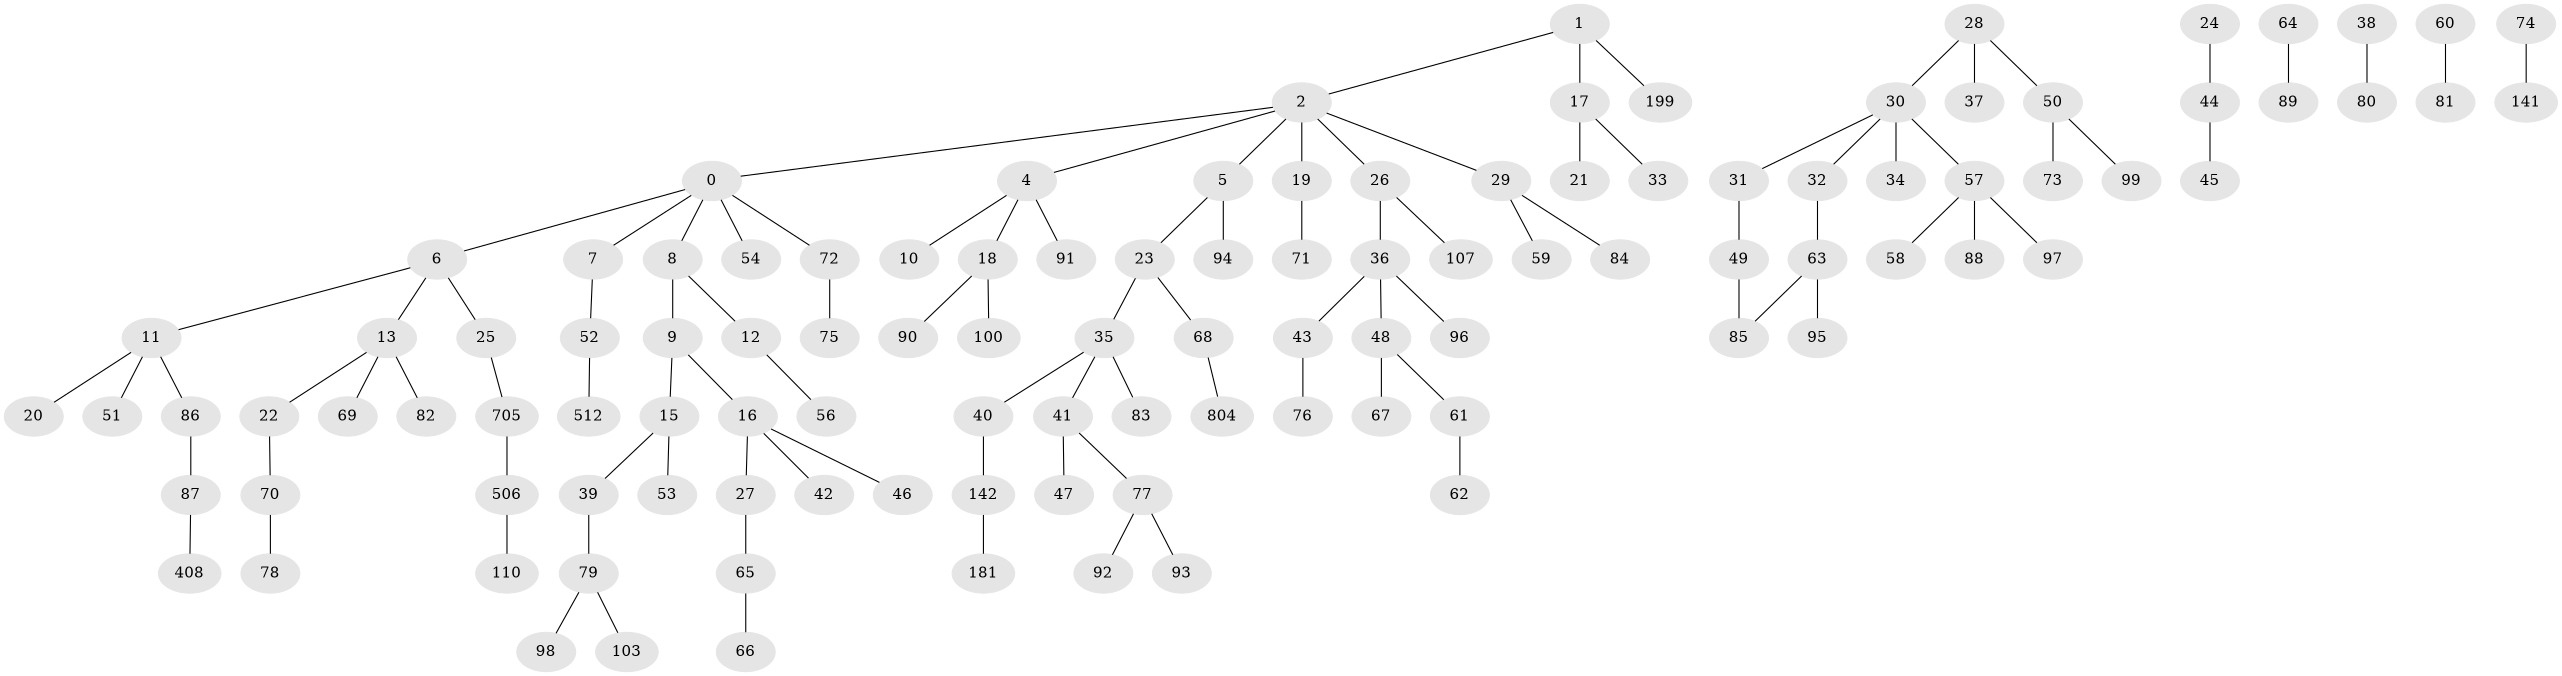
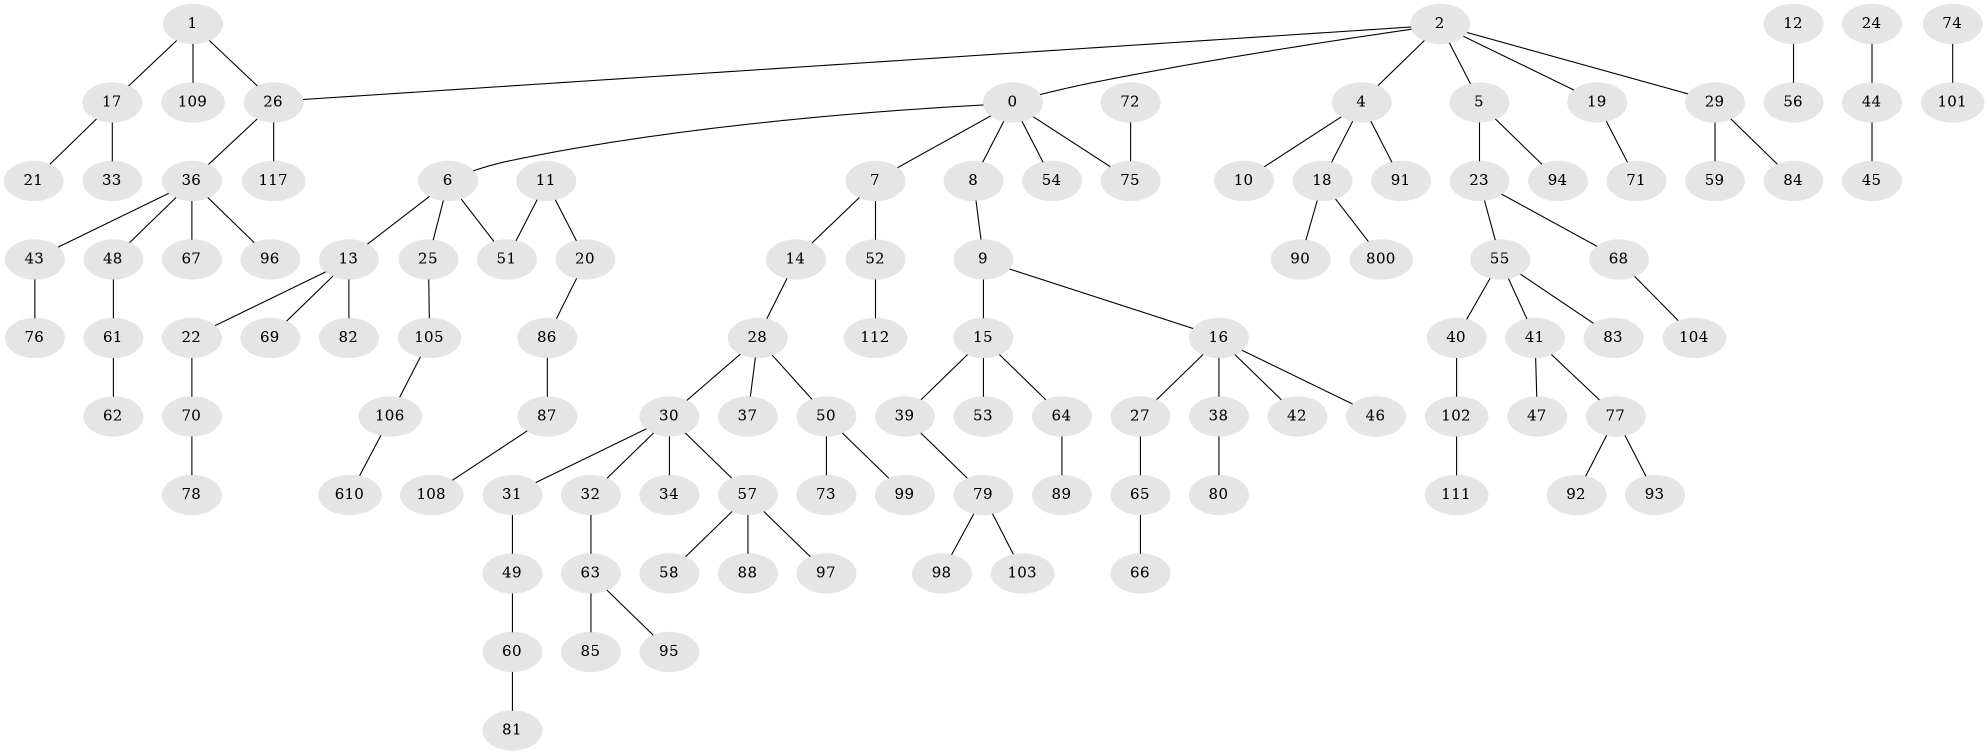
  graph {
    node [color=gray90 style=filled]
    1
    2
    17
-   109 [label=199]
+   109
    n5 [label=0]
    4
    5
    19
    26
    29
    21
    33
    6
    7
    8
    54
    72
    10
    18
    91
    23
    94
    71
    36
-   107
+   107 [label=117]
    59
    84
    11
    13
    25
+   14
    52
    9
    12
    75
    90
-   100
-   35
+   100 [label=800]
+   35 [label=55]
    68
    20
    51
    22
    69
    82
-   105 [label=705]
+   105
    28
    24
    44
-   112 [label=512]
+   112
    15
    16
    56
    39
    53
    64
    27
    38
    42
    46
    86
    70
    30
    37
    50
    79
    89
    65
    80
    87
    78
    40
    41
    83
-   104 [label=804]
+   104
    45
-   106 [label=506]
+   106
    43
    48
    67
    96
    66
    31
    32
    34
    57
    73
    99
    49
    63
    58
    88
    97
    60
    85
    95
-   102 [label=142]
+   102
    47
    77
    76
    61
    98
    103
-   111 [label=181]
+   111
    92
    93
    62
    81
    74
-   101 [label=141]
-   108 [label=408]
-   110
-   1 -- 2
+   101
+   108
+   110 [label=610]
+   1 -- 26
    1 -- 17
    1 -- 109
    2 -- n5
    2 -- 4
    2 -- 5
    2 -- 19
    2 -- 26
    2 -- 29
    17 -- 21
    17 -- 33
    n5 -- 6
    n5 -- 7
    n5 -- 8
    n5 -- 54
-   n5 -- 72
+   n5 -- 75
    4 -- 10
    4 -- 18
    4 -- 91
    5 -- 23
    5 -- 94
    19 -- 71
    26 -- 36
    26 -- 107
    29 -- 59
    29 -- 84
-   6 -- 11
+   6 -- 51
    6 -- 13
    6 -- 25
+   7 -- 14
    7 -- 52
    8 -- 9
-   8 -- 12
    72 -- 75
    18 -- 90
    18 -- 100
    23 -- 35
    23 -- 68
    36 -- 43
    36 -- 48
-   48 -- 67
+   36 -- 67
    36 -- 96
    11 -- 20
    11 -- 51
    13 -- 22
    13 -- 69
    13 -- 82
    25 -- 105
+   14 -- 28
    52 -- 112
    9 -- 15
    9 -- 16
    12 -- 56
    35 -- 40
    35 -- 41
    35 -- 83
    68 -- 104
-   11 -- 86
+   20 -- 86
    22 -- 70
    105 -- 106
    28 -- 30
    28 -- 37
    28 -- 50
    24 -- 44
    44 -- 45
    15 -- 39
    15 -- 53
+   15 -- 64
    16 -- 27
+   16 -- 38
    16 -- 42
    16 -- 46
    39 -- 79
    64 -- 89
    27 -- 65
    38 -- 80
    86 -- 87
    70 -- 78
    30 -- 31
    30 -- 32
    30 -- 34
    30 -- 57
    50 -- 73
    50 -- 99
    79 -- 98
    79 -- 103
    65 -- 66
    87 -- 108
    40 -- 102
    41 -- 47
    41 -- 77
    106 -- 110
    43 -- 76
    48 -- 61
    31 -- 49
    32 -- 63
    57 -- 58
    57 -- 88
    57 -- 97
-   49 -- 85
+   49 -- 60
    63 -- 85
    63 -- 95
    60 -- 81
    102 -- 111
    77 -- 92
    77 -- 93
    61 -- 62
    74 -- 101
  }
